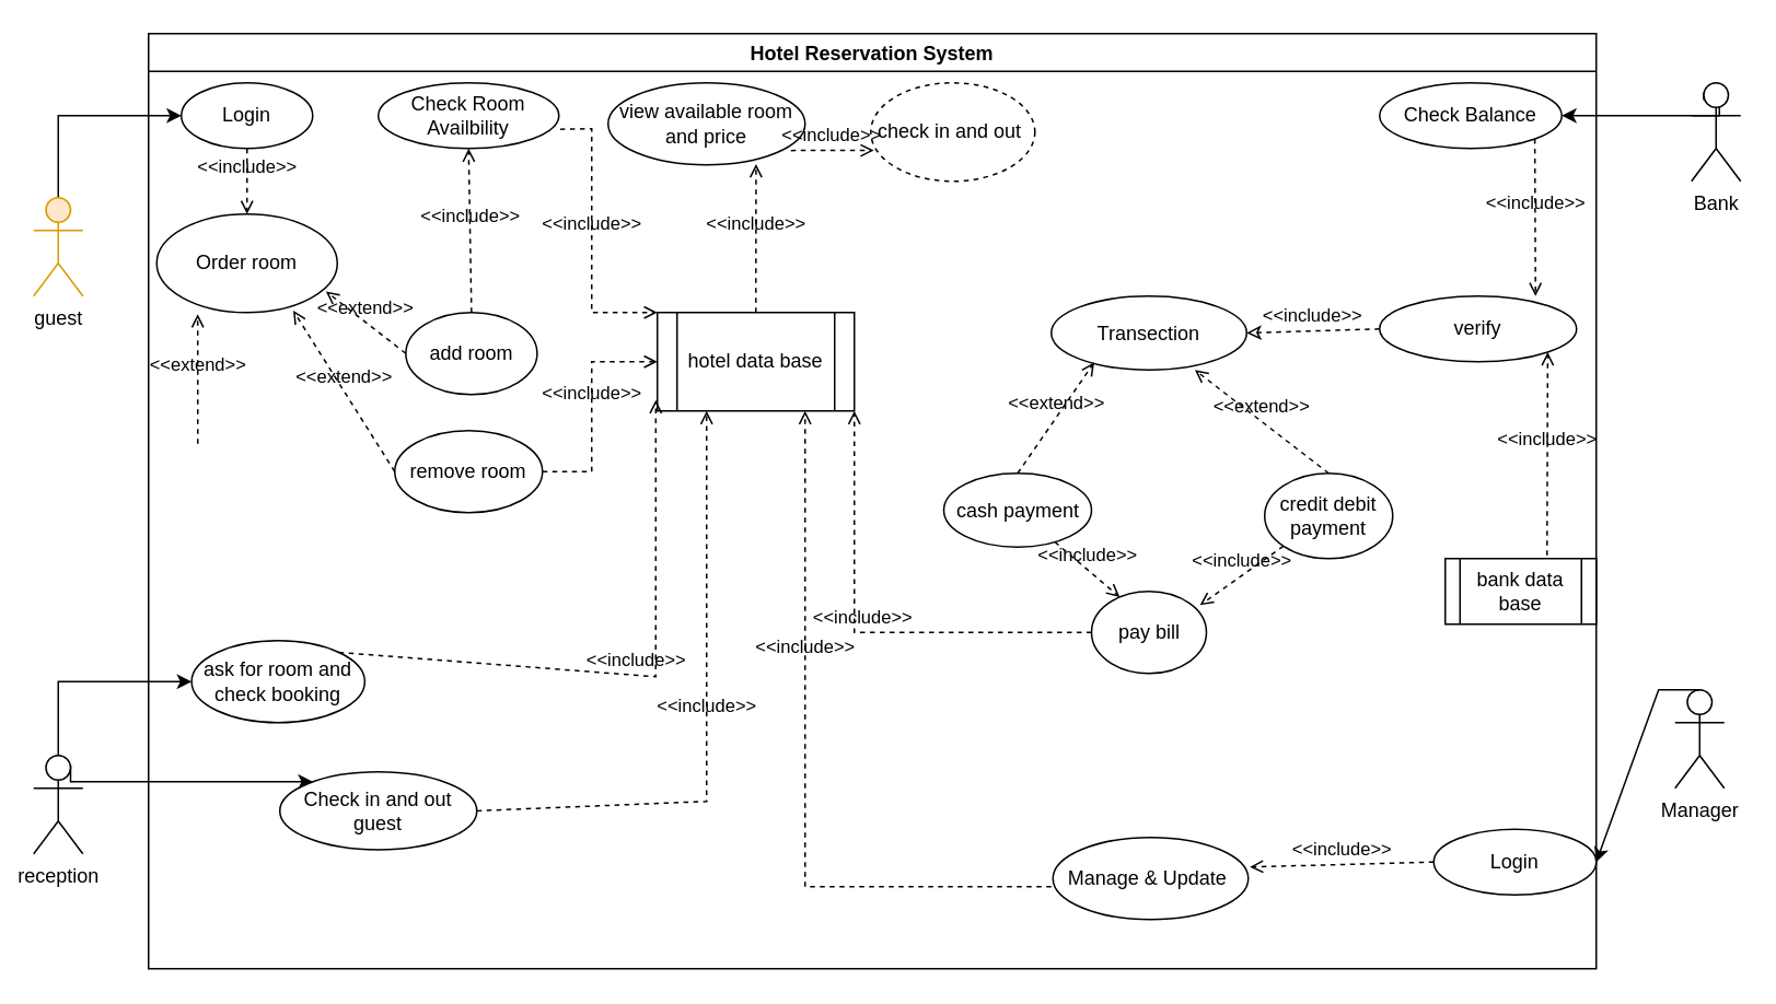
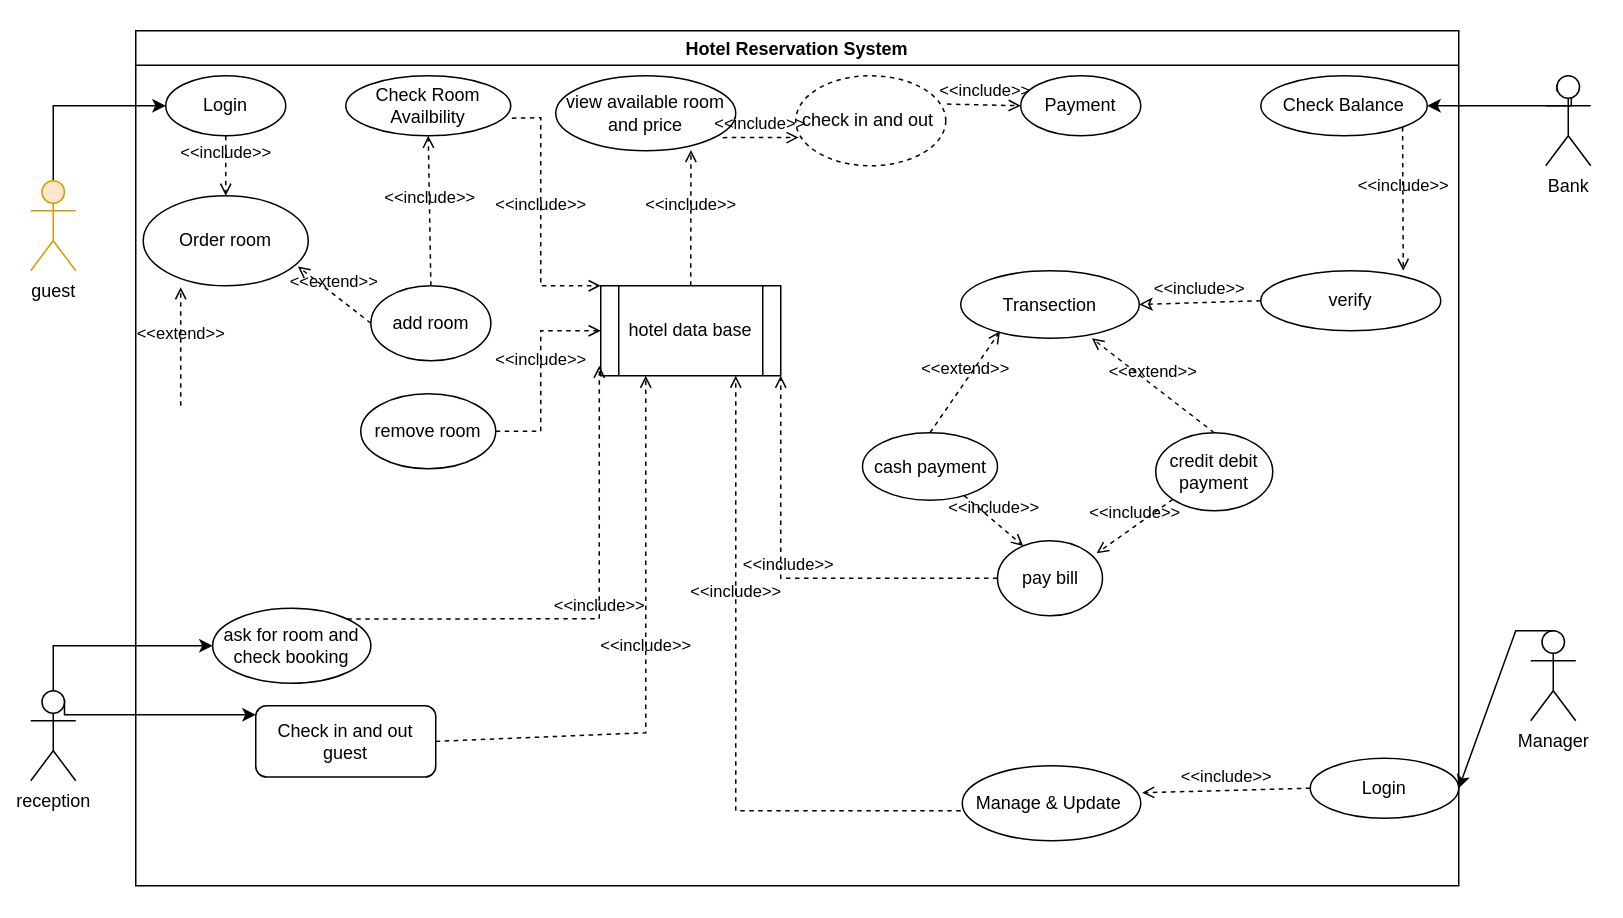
  <mxCell id="0" />
  <mxCell id="1" parent="0" />
  <mxCell id="2" style="edgeStyle=orthogonalEdgeStyle;rounded=0;orthogonalLoop=1;jettySize=auto;html=1;exitX=0.5;exitY=0;exitDx=0;exitDy=0;exitPerimeter=0;entryX=0;entryY=0.5;entryDx=0;entryDy=0;" parent="1" source="3" target="5" edge="1"><mxGeometry relative="1" as="geometry" /></mxCell>
  <mxCell id="3" value="guest" style="shape=umlActor;verticalLabelPosition=bottom;verticalAlign=top;html=1;outlineConnect=0;fillColor=#ffe6cc;strokeColor=#d79b00;" parent="1" vertex="1"><mxGeometry x="20" y="120" width="30" height="60" as="geometry" /></mxCell>
  <mxCell id="4" value="Hotel Reservation System" style="swimlane;" parent="1" vertex="1"><mxGeometry x="90" y="20" width="882" height="570" as="geometry" /></mxCell>
  <mxCell id="5" value="Login" style="ellipse;whiteSpace=wrap;html=1;" parent="4" vertex="1"><mxGeometry x="20" y="30" width="80" height="40" as="geometry" /></mxCell>
  <mxCell id="6" value="Check Room Availbility" style="ellipse;whiteSpace=wrap;html=1;" parent="4" vertex="1"><mxGeometry x="140" y="30" width="110" height="40" as="geometry" /></mxCell>
  <mxCell id="7" value="Order room" style="ellipse;whiteSpace=wrap;html=1;" parent="4" vertex="1"><mxGeometry x="5" y="110" width="110" height="60" as="geometry" /></mxCell>
+ <mxCell id="8" value="Payment" style="ellipse;whiteSpace=wrap;html=1;" parent="4" vertex="1"><mxGeometry x="590" y="30" width="80" height="40" as="geometry" /></mxCell>
  <mxCell id="9" value="Login" style="ellipse;whiteSpace=wrap;html=1;" parent="4" vertex="1"><mxGeometry x="783" y="485" width="99" height="40" as="geometry" /></mxCell>
  <mxCell id="10" value="Manage &amp;amp; Update&amp;nbsp;" style="ellipse;whiteSpace=wrap;html=1;" parent="4" vertex="1"><mxGeometry x="551" y="490" width="119" height="50" as="geometry" /></mxCell>
- <mxCell id="11" value="ask for room and check booking" style="ellipse;whiteSpace=wrap;html=1;" parent="4" vertex="1"><mxGeometry x="26.25" y="370" width="105.5" height="50" as="geometry" /></mxCell>
- <mxCell id="12" value="Check in and out guest" style="ellipse;whiteSpace=wrap;html=1;" parent="4" vertex="1"><mxGeometry x="80" y="450" width="120" height="47.5" as="geometry" /></mxCell>
+ <mxCell id="11" value="ask for room and check booking" style="ellipse;whiteSpace=wrap;html=1;" parent="4" vertex="1"><mxGeometry x="51.25" y="385" width="105.5" height="50" as="geometry" /></mxCell>
+ <mxCell id="12" value="Check in and out guest" style="whiteSpace=wrap;html=1;rounded=1;" parent="4" vertex="1"><mxGeometry x="80" y="450" width="120" height="47.5" as="geometry" /></mxCell>
  <mxCell id="13" value="Check Balance" style="ellipse;whiteSpace=wrap;html=1;" parent="4" vertex="1"><mxGeometry x="750" y="30" width="111" height="40" as="geometry" /></mxCell>
  <mxCell id="14" value="Transection" style="ellipse;whiteSpace=wrap;html=1;" parent="4" vertex="1"><mxGeometry x="550" y="160" width="119" height="45" as="geometry" /></mxCell>
  <mxCell id="15" value="view available room and price" style="ellipse;whiteSpace=wrap;html=1;" parent="4" vertex="1"><mxGeometry x="280" y="30" width="120" height="50" as="geometry" /></mxCell>
  <mxCell id="16" value="&amp;lt;&amp;lt;extend&amp;gt;&amp;gt;" style="html=1;verticalAlign=bottom;labelBackgroundColor=none;endArrow=open;endFill=0;dashed=1;rounded=0;entryX=0.227;entryY=1.017;entryDx=0;entryDy=0;entryPerimeter=0;" parent="4" target="7" edge="1"><mxGeometry width="160" relative="1" as="geometry"><mxPoint x="30" y="250" as="sourcePoint" /><mxPoint x="190" y="180" as="targetPoint" /></mxGeometry></mxCell>
  <mxCell id="17" value="cash payment" style="ellipse;whiteSpace=wrap;html=1;" parent="4" vertex="1"><mxGeometry x="484.5" y="268" width="90" height="45" as="geometry" /></mxCell>
  <mxCell id="18" value="credit&amp;nbsp;debit payment" style="ellipse;whiteSpace=wrap;html=1;" parent="4" vertex="1"><mxGeometry x="680" y="268" width="78" height="52" as="geometry" /></mxCell>
- <mxCell id="19" value="bank data base" style="shape=process;whiteSpace=wrap;html=1;backgroundOutline=1;" parent="4" vertex="1"><mxGeometry x="790" y="320" width="92" height="40" as="geometry" /></mxCell>
- <mxCell id="20" value="&amp;lt;&amp;lt;include&amp;gt;&amp;gt;" style="html=1;verticalAlign=bottom;labelBackgroundColor=none;endArrow=open;endFill=0;dashed=1;rounded=0;entryX=1;entryY=1;entryDx=0;entryDy=0;exitX=0.674;exitY=-0.05;exitDx=0;exitDy=0;exitPerimeter=0;" parent="4" target="23" edge="1" source="19"><mxGeometry width="160" relative="1" as="geometry"><mxPoint x="852" y="310" as="sourcePoint" /><mxPoint x="862" y="310" as="targetPoint" /></mxGeometry></mxCell>
  <mxCell id="21" value="&amp;lt;&amp;lt;extend&amp;gt;&amp;gt;" style="html=1;verticalAlign=bottom;labelBackgroundColor=none;endArrow=open;endFill=0;dashed=1;rounded=0;entryX=0.22;entryY=0.897;entryDx=0;entryDy=0;exitX=0.5;exitY=0;exitDx=0;exitDy=0;entryPerimeter=0;" parent="4" source="17" target="14" edge="1"><mxGeometry width="160" relative="1" as="geometry"><mxPoint x="-90" y="272.5" as="sourcePoint" /><mxPoint x="-173.285" y="226.688" as="targetPoint" /></mxGeometry></mxCell>
  <mxCell id="22" value="&amp;lt;&amp;lt;extend&amp;gt;&amp;gt;" style="html=1;verticalAlign=bottom;labelBackgroundColor=none;endArrow=open;endFill=0;dashed=1;rounded=0;entryX=0.735;entryY=1.001;entryDx=0;entryDy=0;exitX=0.5;exitY=0;exitDx=0;exitDy=0;entryPerimeter=0;" parent="4" source="18" target="14" edge="1"><mxGeometry width="160" relative="1" as="geometry"><mxPoint x="479" y="341.5" as="sourcePoint" /><mxPoint x="398.53" y="275.949" as="targetPoint" /></mxGeometry></mxCell>
  <mxCell id="23" value="verify" style="ellipse;whiteSpace=wrap;html=1;" parent="4" vertex="1"><mxGeometry x="750" y="160" width="120" height="40" as="geometry" /></mxCell>
  <mxCell id="24" value="&amp;lt;&amp;lt;include&amp;gt;&amp;gt;" style="html=1;verticalAlign=bottom;labelBackgroundColor=none;endArrow=open;endFill=0;dashed=1;rounded=0;exitX=1;exitY=1;exitDx=0;exitDy=0;" parent="4" source="13" edge="1"><mxGeometry width="160" relative="1" as="geometry"><mxPoint x="815.5" y="80" as="sourcePoint" /><mxPoint x="845" y="160" as="targetPoint" /></mxGeometry></mxCell>
  <mxCell id="25" value="check in and out&amp;nbsp;" style="ellipse;whiteSpace=wrap;html=1;dashed=1;" parent="4" vertex="1"><mxGeometry x="440" y="30" width="100" height="60" as="geometry" /></mxCell>
  <mxCell id="26" value="&amp;lt;&amp;lt;include&amp;gt;&amp;gt;" style="html=1;verticalAlign=bottom;labelBackgroundColor=none;endArrow=open;endFill=0;dashed=1;rounded=0;exitX=0.5;exitY=1;exitDx=0;exitDy=0;entryX=0.5;entryY=0;entryDx=0;entryDy=0;" parent="4" source="5" target="7" edge="1"><mxGeometry width="160" relative="1" as="geometry"><mxPoint x="300" y="130" as="sourcePoint" /><mxPoint x="350" y="130" as="targetPoint" /></mxGeometry></mxCell>
  <mxCell id="27" value="&amp;lt;&amp;lt;include&amp;gt;&amp;gt;" style="html=1;verticalAlign=bottom;labelBackgroundColor=none;endArrow=open;endFill=0;dashed=1;rounded=0;exitX=0.928;exitY=0.825;exitDx=0;exitDy=0;entryX=0.019;entryY=0.687;entryDx=0;entryDy=0;exitPerimeter=0;entryPerimeter=0;" parent="4" source="15" target="25" edge="1"><mxGeometry width="160" relative="1" as="geometry"><mxPoint x="310" y="140" as="sourcePoint" /><mxPoint x="360" y="140" as="targetPoint" /></mxGeometry></mxCell>
  <mxCell id="28" value="hotel data base" style="shape=process;whiteSpace=wrap;html=1;backgroundOutline=1;" parent="4" vertex="1"><mxGeometry x="310" y="170" width="120" height="60" as="geometry" /></mxCell>
  <mxCell id="29" value="&amp;lt;&amp;lt;include&amp;gt;&amp;gt;" style="html=1;verticalAlign=bottom;labelBackgroundColor=none;endArrow=open;endFill=0;dashed=1;rounded=0;exitX=1.007;exitY=0.707;exitDx=0;exitDy=0;exitPerimeter=0;entryX=0;entryY=0;entryDx=0;entryDy=0;" parent="4" source="6" target="28" edge="1"><mxGeometry width="160" relative="1" as="geometry"><mxPoint x="300" y="130" as="sourcePoint" /><mxPoint x="350" y="130" as="targetPoint" /><Array as="points"><mxPoint x="270" y="58" /><mxPoint x="270" y="170" /></Array></mxGeometry></mxCell>
  <mxCell id="30" value="&amp;lt;&amp;lt;include&amp;gt;&amp;gt;" style="html=1;verticalAlign=bottom;labelBackgroundColor=none;endArrow=open;endFill=0;dashed=1;rounded=0;entryX=0.751;entryY=0.989;entryDx=0;entryDy=0;entryPerimeter=0;exitX=0.5;exitY=0;exitDx=0;exitDy=0;" parent="4" source="28" target="15" edge="1"><mxGeometry width="160" relative="1" as="geometry"><mxPoint x="370" y="160" as="sourcePoint" /><mxPoint x="360" y="140" as="targetPoint" /></mxGeometry></mxCell>
  <mxCell id="31" value="&amp;lt;&amp;lt;include&amp;gt;&amp;gt;" style="html=1;verticalAlign=bottom;labelBackgroundColor=none;endArrow=open;endFill=0;dashed=1;rounded=0;exitX=1;exitY=0;exitDx=0;exitDy=0;entryX=-0.008;entryY=0.888;entryDx=0;entryDy=0;entryPerimeter=0;" parent="4" source="11" target="28" edge="1"><mxGeometry width="160" relative="1" as="geometry"><mxPoint x="161.25" y="477.5" as="sourcePoint" /><mxPoint x="250" y="290" as="targetPoint" /><Array as="points"><mxPoint x="309" y="392" /></Array></mxGeometry></mxCell>
  <mxCell id="32" value="&amp;lt;&amp;lt;include&amp;gt;&amp;gt;" style="html=1;verticalAlign=bottom;labelBackgroundColor=none;endArrow=classic;endFill=0;dashed=1;rounded=0;entryX=1;entryY=0.5;entryDx=0;entryDy=0;exitX=0;exitY=0.5;exitDx=0;exitDy=0;" parent="4" source="23" target="14" edge="1"><mxGeometry width="160" relative="1" as="geometry"><mxPoint x="862.0" y="340" as="sourcePoint" /><mxPoint x="862.426" y="204.142" as="targetPoint" /></mxGeometry></mxCell>
+ <mxCell id="33" value="&amp;lt;&amp;lt;include&amp;gt;&amp;gt;" style="html=1;verticalAlign=bottom;labelBackgroundColor=none;endArrow=open;endFill=0;dashed=1;rounded=0;exitX=1.008;exitY=0.315;exitDx=0;exitDy=0;entryX=0;entryY=0.5;entryDx=0;entryDy=0;exitPerimeter=0;" parent="4" source="25" target="8" edge="1"><mxGeometry width="160" relative="1" as="geometry"><mxPoint x="518.44" y="141.84" as="sourcePoint" /><mxPoint x="661.47" y="176.551" as="targetPoint" /></mxGeometry></mxCell>
  <mxCell id="34" value="pay bill" style="ellipse;whiteSpace=wrap;html=1;" parent="4" vertex="1"><mxGeometry x="574.5" y="340" width="70" height="50" as="geometry" /></mxCell>
  <mxCell id="35" value="&amp;lt;&amp;lt;include&amp;gt;&amp;gt;" style="html=1;verticalAlign=bottom;labelBackgroundColor=none;endArrow=open;endFill=0;dashed=1;rounded=0;entryX=0.944;entryY=0.168;entryDx=0;entryDy=0;entryPerimeter=0;exitX=0;exitY=1;exitDx=0;exitDy=0;" parent="4" source="18" target="34" edge="1"><mxGeometry width="160" relative="1" as="geometry"><mxPoint x="862.0" y="340" as="sourcePoint" /><mxPoint x="862.426" y="204.142" as="targetPoint" /></mxGeometry></mxCell>
  <mxCell id="36" value="&amp;lt;&amp;lt;include&amp;gt;&amp;gt;" style="html=1;verticalAlign=bottom;labelBackgroundColor=none;endArrow=open;endFill=0;dashed=1;rounded=0;entryX=0.246;entryY=0.07;entryDx=0;entryDy=0;entryPerimeter=0;" parent="4" source="17" target="34" edge="1"><mxGeometry width="160" relative="1" as="geometry"><mxPoint x="872.0" y="350" as="sourcePoint" /><mxPoint x="872.426" y="214.142" as="targetPoint" /></mxGeometry></mxCell>
  <mxCell id="37" value="&amp;lt;&amp;lt;include&amp;gt;&amp;gt;" style="html=1;verticalAlign=bottom;labelBackgroundColor=none;endArrow=open;endFill=0;dashed=1;rounded=0;exitX=0;exitY=0.5;exitDx=0;exitDy=0;entryX=1.008;entryY=0.36;entryDx=0;entryDy=0;entryPerimeter=0;" parent="4" source="9" target="10" edge="1"><mxGeometry width="160" relative="1" as="geometry"><mxPoint x="171.677" y="527.427" as="sourcePoint" /><mxPoint x="280" y="295" as="targetPoint" /></mxGeometry></mxCell>
  <mxCell id="38" value="&amp;lt;&amp;lt;include&amp;gt;&amp;gt;" style="html=1;verticalAlign=bottom;labelBackgroundColor=none;endArrow=open;endFill=0;dashed=1;rounded=0;exitX=1;exitY=0.5;exitDx=0;exitDy=0;entryX=0.25;entryY=1;entryDx=0;entryDy=0;" parent="4" source="12" target="28" edge="1"><mxGeometry width="160" relative="1" as="geometry"><mxPoint x="261.95" y="150.64" as="sourcePoint" /><mxPoint x="240" y="280" as="targetPoint" /><Array as="points"><mxPoint x="340" y="468" /></Array></mxGeometry></mxCell>
  <mxCell id="39" value="&amp;lt;&amp;lt;include&amp;gt;&amp;gt;" style="html=1;verticalAlign=bottom;labelBackgroundColor=none;endArrow=open;endFill=0;dashed=1;rounded=0;entryX=0.75;entryY=1;entryDx=0;entryDy=0;" parent="4" target="28" edge="1"><mxGeometry x="0.306" width="160" relative="1" as="geometry"><mxPoint x="550" y="520" as="sourcePoint" /><mxPoint x="320" y="240" as="targetPoint" /><Array as="points"><mxPoint x="400" y="520" /></Array><mxPoint as="offset" /></mxGeometry></mxCell>
  <mxCell id="40" value="add room" style="ellipse;whiteSpace=wrap;html=1;" parent="4" vertex="1"><mxGeometry x="156.75" y="170" width="80" height="50" as="geometry" /></mxCell>
  <mxCell id="41" value="remove room" style="ellipse;whiteSpace=wrap;html=1;" parent="4" vertex="1"><mxGeometry x="150" y="242" width="90" height="50" as="geometry" /></mxCell>
  <mxCell id="42" value="&amp;lt;&amp;lt;extend&amp;gt;&amp;gt;" style="html=1;verticalAlign=bottom;labelBackgroundColor=none;endArrow=open;endFill=0;dashed=1;rounded=0;entryX=0.937;entryY=0.785;entryDx=0;entryDy=0;exitX=0;exitY=0.5;exitDx=0;exitDy=0;entryPerimeter=0;" parent="4" source="40" target="7" edge="1"><mxGeometry width="160" relative="1" as="geometry"><mxPoint x="20.0" y="226.25" as="sourcePoint" /><mxPoint x="36.039" y="151.175" as="targetPoint" /></mxGeometry></mxCell>
- <mxCell id="43" value="&amp;lt;&amp;lt;extend&amp;gt;&amp;gt;" style="html=1;verticalAlign=bottom;labelBackgroundColor=none;endArrow=open;endFill=0;dashed=1;rounded=0;entryX=0.756;entryY=0.981;entryDx=0;entryDy=0;exitX=0;exitY=0.5;exitDx=0;exitDy=0;entryPerimeter=0;" parent="4" source="41" target="7" edge="1"><mxGeometry width="160" relative="1" as="geometry"><mxPoint x="30.0" y="236.25" as="sourcePoint" /><mxPoint x="46.039" y="161.175" as="targetPoint" /></mxGeometry></mxCell>
  <mxCell id="44" value="&amp;lt;&amp;lt;include&amp;gt;&amp;gt;" style="html=1;verticalAlign=bottom;labelBackgroundColor=none;endArrow=open;endFill=0;dashed=1;rounded=0;exitX=1;exitY=0.5;exitDx=0;exitDy=0;entryX=0;entryY=0.5;entryDx=0;entryDy=0;" parent="4" source="41" target="28" edge="1"><mxGeometry width="160" relative="1" as="geometry"><mxPoint x="240" y="185" as="sourcePoint" /><mxPoint x="300" y="200" as="targetPoint" /><Array as="points"><mxPoint x="270" y="267" /><mxPoint x="270" y="200" /></Array></mxGeometry></mxCell>
  <mxCell id="45" value="&amp;lt;&amp;lt;include&amp;gt;&amp;gt;" style="html=1;verticalAlign=bottom;labelBackgroundColor=none;endArrow=open;endFill=0;dashed=1;rounded=0;entryX=0.5;entryY=1;entryDx=0;entryDy=0;exitX=0.5;exitY=0;exitDx=0;exitDy=0;" parent="4" source="40" target="6" edge="1"><mxGeometry width="160" relative="1" as="geometry"><mxPoint x="380" y="180" as="sourcePoint" /><mxPoint x="380.12" y="89.45" as="targetPoint" /></mxGeometry></mxCell>
  <mxCell id="46" value="&amp;lt;&amp;lt;include&amp;gt;&amp;gt;" style="html=1;verticalAlign=bottom;labelBackgroundColor=none;endArrow=open;endFill=0;dashed=1;rounded=0;exitX=0;exitY=0.5;exitDx=0;exitDy=0;" parent="4" source="34" edge="1"><mxGeometry width="160" relative="1" as="geometry"><mxPoint x="573.585" y="292.991" as="sourcePoint" /><mxPoint x="430" y="230" as="targetPoint" /><Array as="points"><mxPoint x="430" y="365" /></Array></mxGeometry></mxCell>
  <mxCell id="47" style="edgeStyle=orthogonalEdgeStyle;rounded=0;orthogonalLoop=1;jettySize=auto;html=1;exitX=0.5;exitY=0;exitDx=0;exitDy=0;exitPerimeter=0;entryX=0;entryY=0.5;entryDx=0;entryDy=0;" parent="1" source="49" target="11" edge="1"><mxGeometry relative="1" as="geometry" /></mxCell>
  <mxCell id="48" style="edgeStyle=orthogonalEdgeStyle;rounded=0;orthogonalLoop=1;jettySize=auto;html=1;exitX=0.75;exitY=0.1;exitDx=0;exitDy=0;exitPerimeter=0;" parent="1" source="49" target="12" edge="1"><mxGeometry relative="1" as="geometry"><Array as="points"><mxPoint x="90" y="476" /><mxPoint x="90" y="476" /></Array></mxGeometry></mxCell>
  <mxCell id="49" value="reception" style="shape=umlActor;verticalLabelPosition=bottom;verticalAlign=top;html=1;outlineConnect=0;" parent="1" vertex="1"><mxGeometry x="20" y="460" width="30" height="60" as="geometry" /></mxCell>
  <mxCell id="50" style="edgeStyle=orthogonalEdgeStyle;rounded=0;orthogonalLoop=1;jettySize=auto;html=1;exitX=0.25;exitY=0.1;exitDx=0;exitDy=0;exitPerimeter=0;entryX=1;entryY=0.5;entryDx=0;entryDy=0;" parent="1" source="51" target="13" edge="1"><mxGeometry relative="1" as="geometry"><Array as="points"><mxPoint x="1047" y="60" /></Array></mxGeometry></mxCell>
  <mxCell id="51" value="Bank" style="shape=umlActor;verticalLabelPosition=bottom;verticalAlign=top;html=1;outlineConnect=0;" parent="1" vertex="1"><mxGeometry x="1030" y="50" width="30" height="60" as="geometry" /></mxCell>
  <mxCell id="52" value="Manager" style="shape=umlActor;verticalLabelPosition=bottom;verticalAlign=top;html=1;outlineConnect=0;" parent="1" vertex="1"><mxGeometry x="1020" y="420" width="30" height="60" as="geometry" /></mxCell>
  <mxCell id="53" value="" style="endArrow=classic;html=1;rounded=0;entryX=1;entryY=0.5;entryDx=0;entryDy=0;exitX=0.5;exitY=0;exitDx=0;exitDy=0;exitPerimeter=0;" parent="1" source="52" target="9" edge="1"><mxGeometry width="50" height="50" relative="1" as="geometry"><mxPoint x="950" y="500" as="sourcePoint" /><mxPoint x="1000" y="450" as="targetPoint" /><Array as="points"><mxPoint x="1010" y="420" /></Array></mxGeometry></mxCell>
